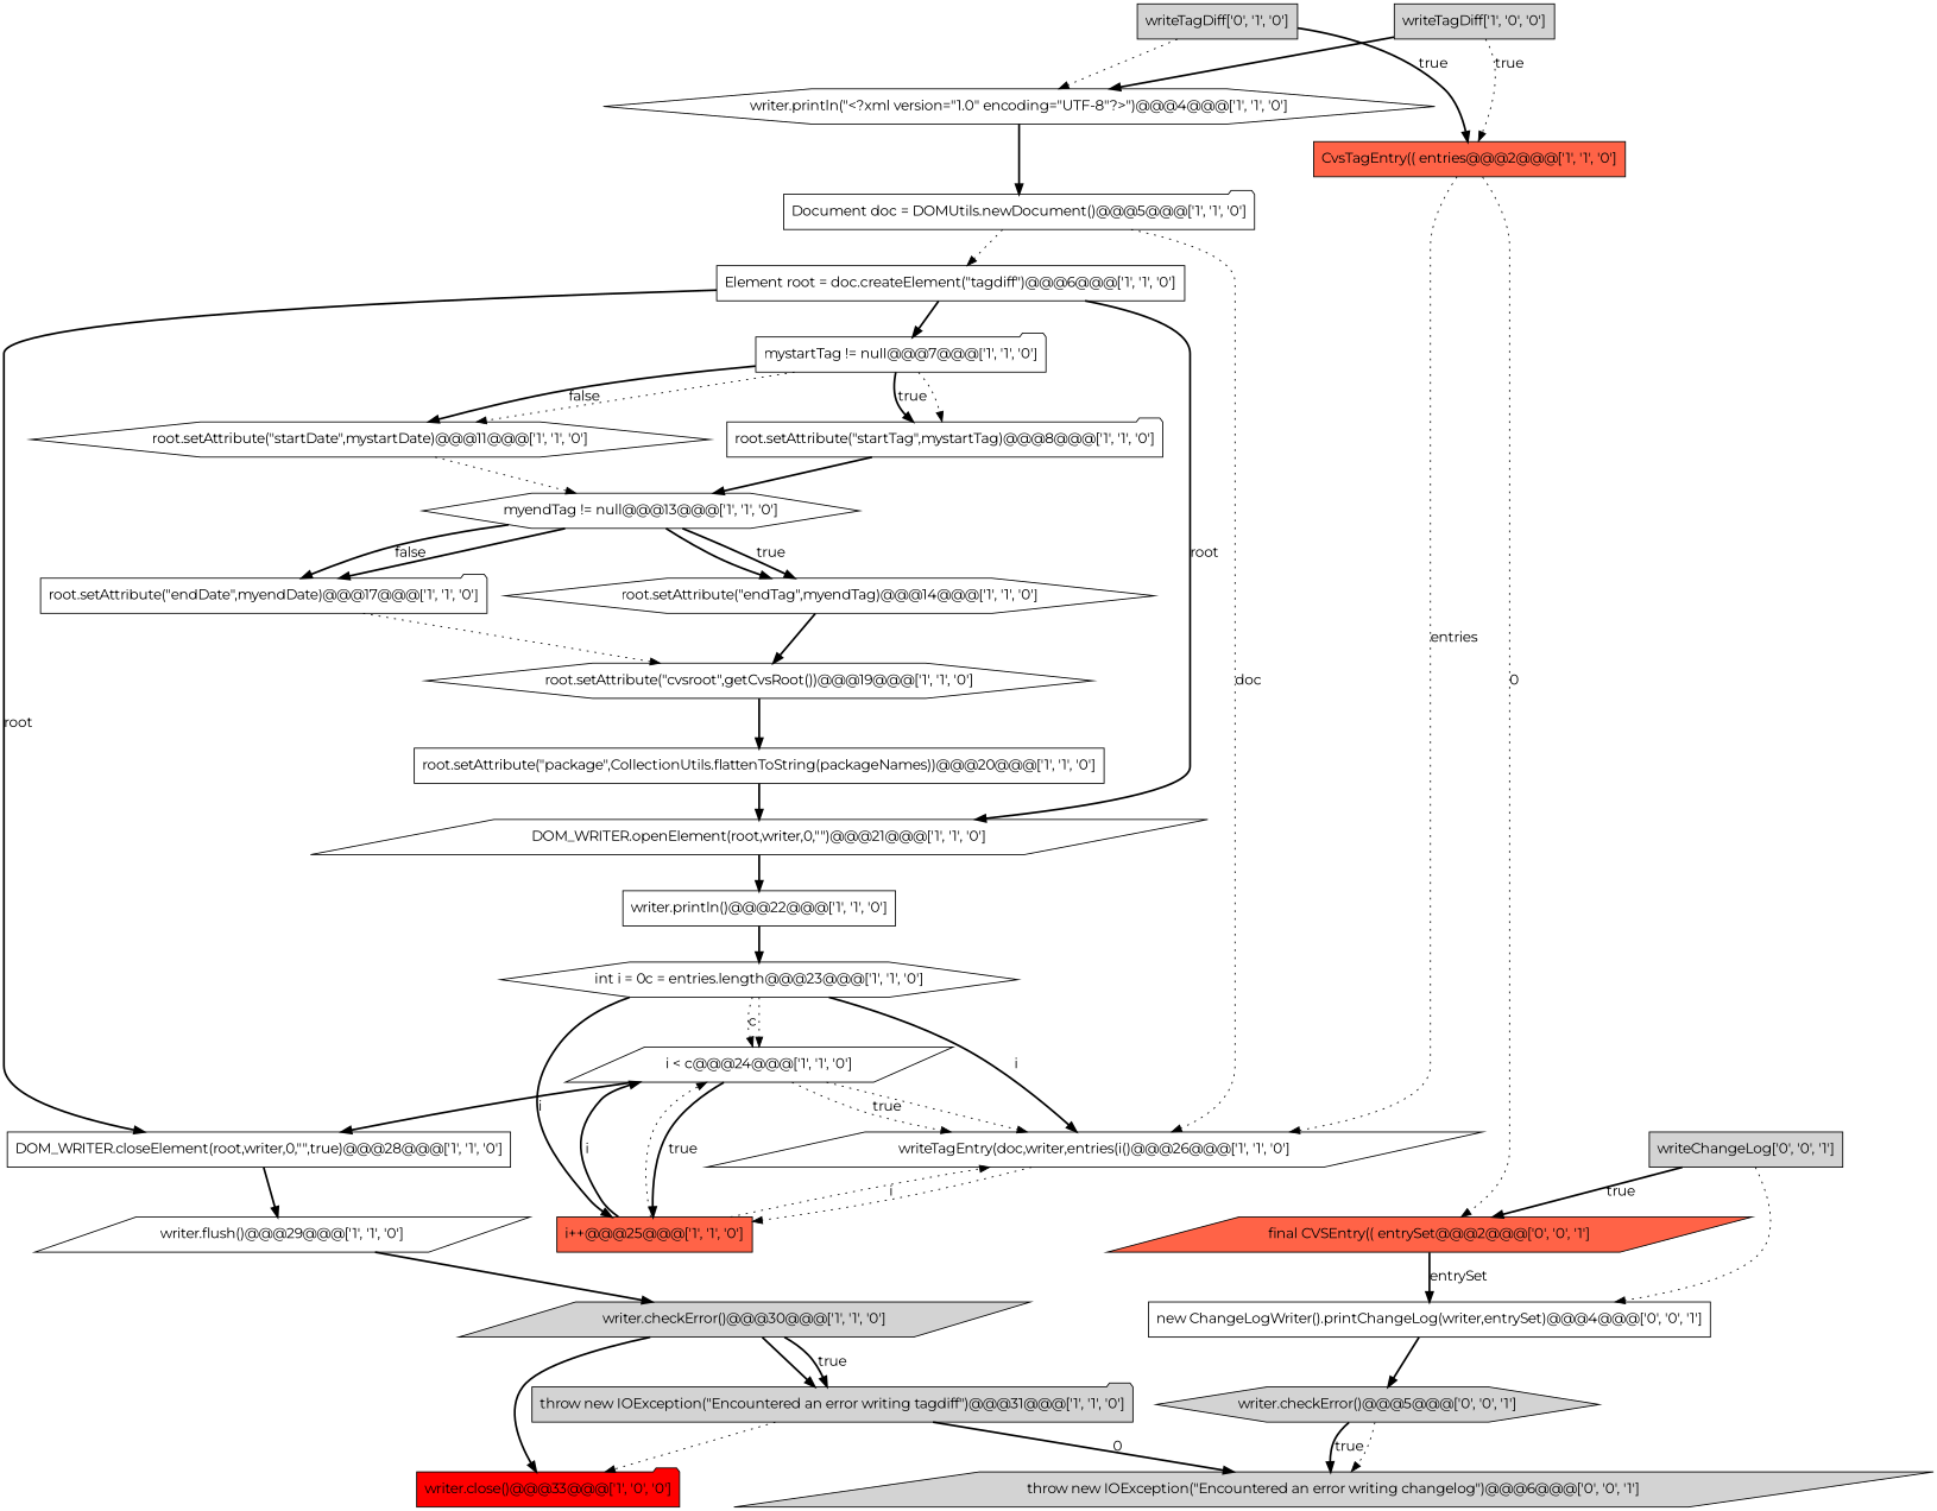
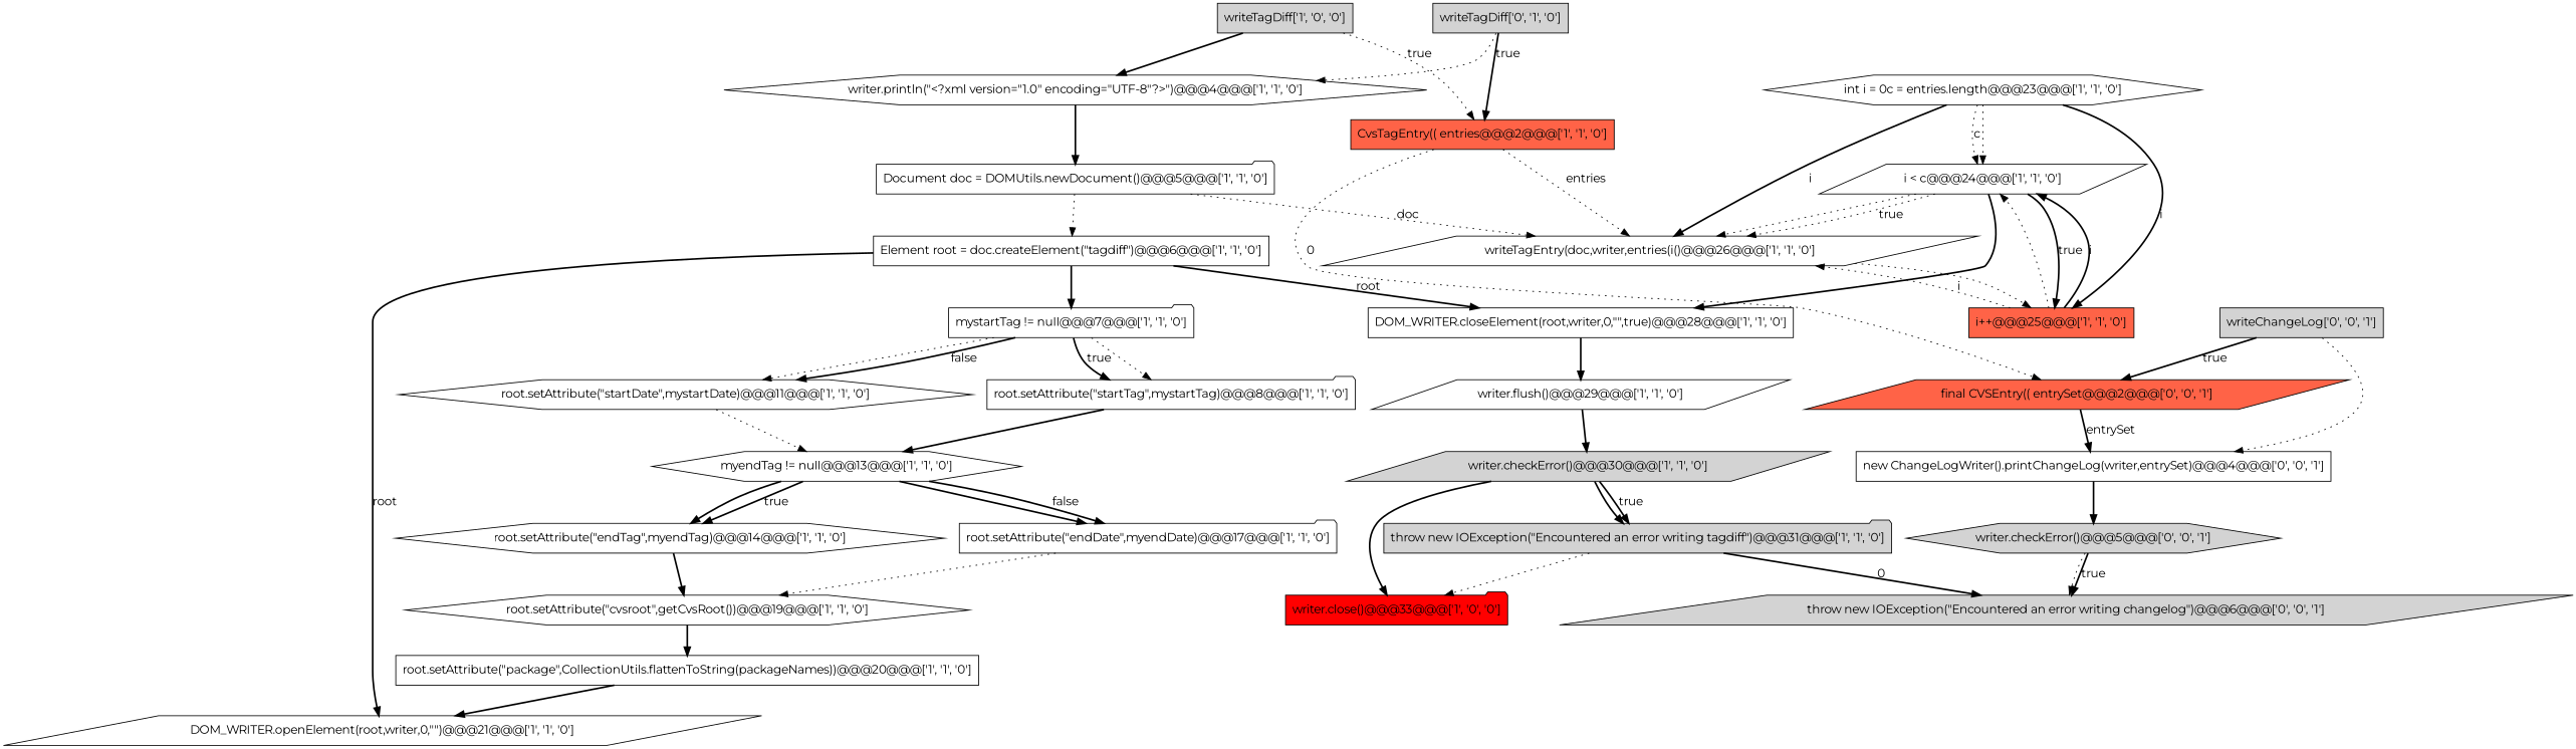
  digraph {
    fontname=Montserrat
    node [fillcolor=white fontname=Montserrat shape=box style=filled]
    edge [fontname=Montserrat style=bold]
    n1 [fillcolor=lightgray label="throw new IOException(\"Encountered an error writing tagdiff\")@@@31@@@['1', '1', '0']" shape=folder]
    n2 [fillcolor=red label="writer.close()@@@33@@@['1', '0', '0']" shape=folder]
    n3 [fillcolor=lightgray label="throw new IOException(\"Encountered an error writing changelog\")@@@6@@@['0', '0', '1']" shape=parallelogram]
    n4 [label="writer.flush()@@@29@@@['1', '1', '0']" shape=parallelogram]
    n5 [fillcolor=lightgray label="writer.checkError()@@@30@@@['1', '1', '0']" shape=parallelogram]
    n6 [label="mystartTag != null@@@7@@@['1', '1', '0']" shape=folder]
    n7 [label="root.setAttribute(\"startDate\",mystartDate)@@@11@@@['1', '1', '0']" shape=hexagon]
    n8 [label="root.setAttribute(\"startTag\",mystartTag)@@@8@@@['1', '1', '0']" shape=folder]
    n9 [label="myendTag != null@@@13@@@['1', '1', '0']" shape=hexagon]
    n10 [label="root.setAttribute(\"endDate\",myendDate)@@@17@@@['1', '1', '0']" shape=folder]
    n11 [label="root.setAttribute(\"endTag\",myendTag)@@@14@@@['1', '1', '0']" shape=hexagon]
    n12 [label="int i = 0c = entries.length@@@23@@@['1', '1', '0']" shape=hexagon]
    n13 [label="writeTagEntry(doc,writer,entries(i()@@@26@@@['1', '1', '0']" shape=parallelogram]
    n14 [label="i < c@@@24@@@['1', '1', '0']" shape=parallelogram]
    n15 [fillcolor=tomato label="i++@@@25@@@['1', '1', '0']"]
    n16 [label="DOM_WRITER.closeElement(root,writer,0,\"\",true)@@@28@@@['1', '1', '0']"]
    n17 [label="new ChangeLogWriter().printChangeLog(writer,entrySet)@@@4@@@['0', '0', '1']"]
    n18 [fillcolor=lightgray label="writer.checkError()@@@5@@@['0', '0', '1']" shape=hexagon]
    n19 [label="Document doc = DOMUtils.newDocument()@@@5@@@['1', '1', '0']" shape=folder]
    n20 [label="Element root = doc.createElement(\"tagdiff\")@@@6@@@['1', '1', '0']"]
    n21 [label="DOM_WRITER.openElement(root,writer,0,\"\")@@@21@@@['1', '1', '0']" shape=parallelogram]
    n22 [label="writer.println(\"<?xml version=\"1.0\" encoding=\"UTF-8\"?>\")@@@4@@@['1', '1', '0']" shape=hexagon]
    n23 [label="root.setAttribute(\"cvsroot\",getCvsRoot())@@@19@@@['1', '1', '0']" shape=hexagon]
    n24 [label="root.setAttribute(\"package\",CollectionUtils.flattenToString(packageNames))@@@20@@@['1', '1', '0']"]
-   n25 [label="writer.println()@@@22@@@['1', '1', '0']"]
    n26 [fillcolor=tomato label="final CVSEntry(( entrySet@@@2@@@['0', '0', '1']" shape=parallelogram]
    n27 [fillcolor=lightgray label="writeTagDiff['0', '1', '0']"]
    n28 [fillcolor=tomato label="CvsTagEntry(( entries@@@2@@@['1', '1', '0']"]
    n29 [fillcolor=lightgray label="writeTagDiff['1', '0', '0']"]
    n30 [fillcolor=lightgray label="writeChangeLog['0', '0', '1']"]
    n1 -> n2 [style=dotted]
    n1 -> n3 [label=0]
    n4 -> n5
    n5 -> n1 [label=true]
    n5 -> n1
    n5 -> n2
    n6 -> n7 [style=dotted]
    n6 -> n7 [label=false]
    n6 -> n8 [style=dotted]
    n6 -> n8 [label=true]
    n7 -> n9 [style=dotted]
    n8 -> n9
    n9 -> n10
    n9 -> n10 [label=false]
    n9 -> n11 [label=true]
    n9 -> n11
    n10 -> n23 [style=dotted]
    n11 -> n23
    n12 -> n13 [label=i]
    n12 -> n14 [style=dotted]
    n12 -> n14 [label=c style=dotted]
    n12 -> n15 [label=i]
    n13 -> n15 [style=dotted]
    n14 -> n13 [style=dotted]
    n14 -> n13 [label=true style=dotted]
    n14 -> n15 [label=true]
    n14 -> n16
    n15 -> n13 [label=i style=dotted]
    n15 -> n14 [label=i]
    n15 -> n14 [style=dotted]
    n16 -> n4
    n17 -> n18
    n18 -> n3 [label=true]
    n18 -> n3 [style=dotted]
    n19 -> n13 [label=doc style=dotted]
    n19 -> n20 [style=dotted]
    n20 -> n6
    n20 -> n16 [label=root]
    n20 -> n21 [label=root]
-   n21 -> n25
    n22 -> n19
    n23 -> n24
    n24 -> n21
-   n25 -> n12
    n26 -> n17 [label=entrySet]
    n27 -> n22 [style=dotted]
    n27 -> n28 [label=true]
    n28 -> n13 [label=entries style=dotted]
    n28 -> n26 [label=0 style=dotted]
    n29 -> n22
    n29 -> n28 [label=true style=dotted]
    n30 -> n17 [style=dotted]
    n30 -> n26 [label=true]
  }
